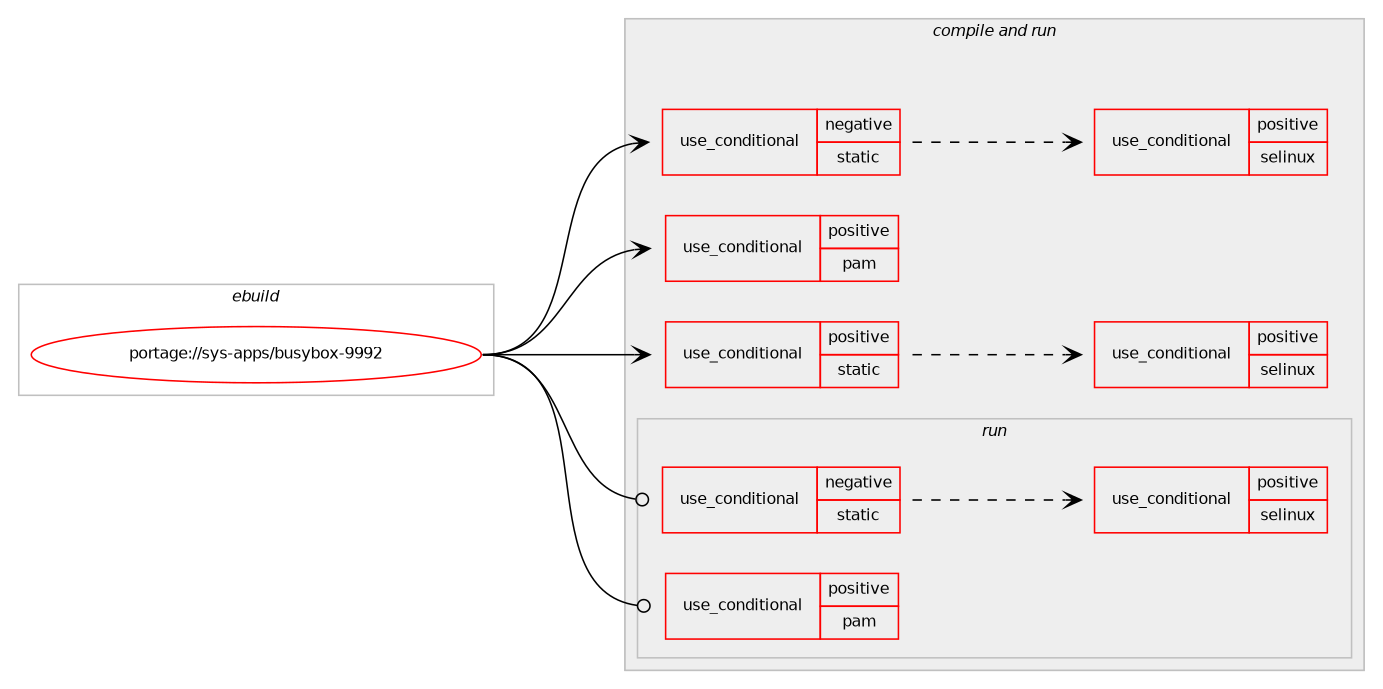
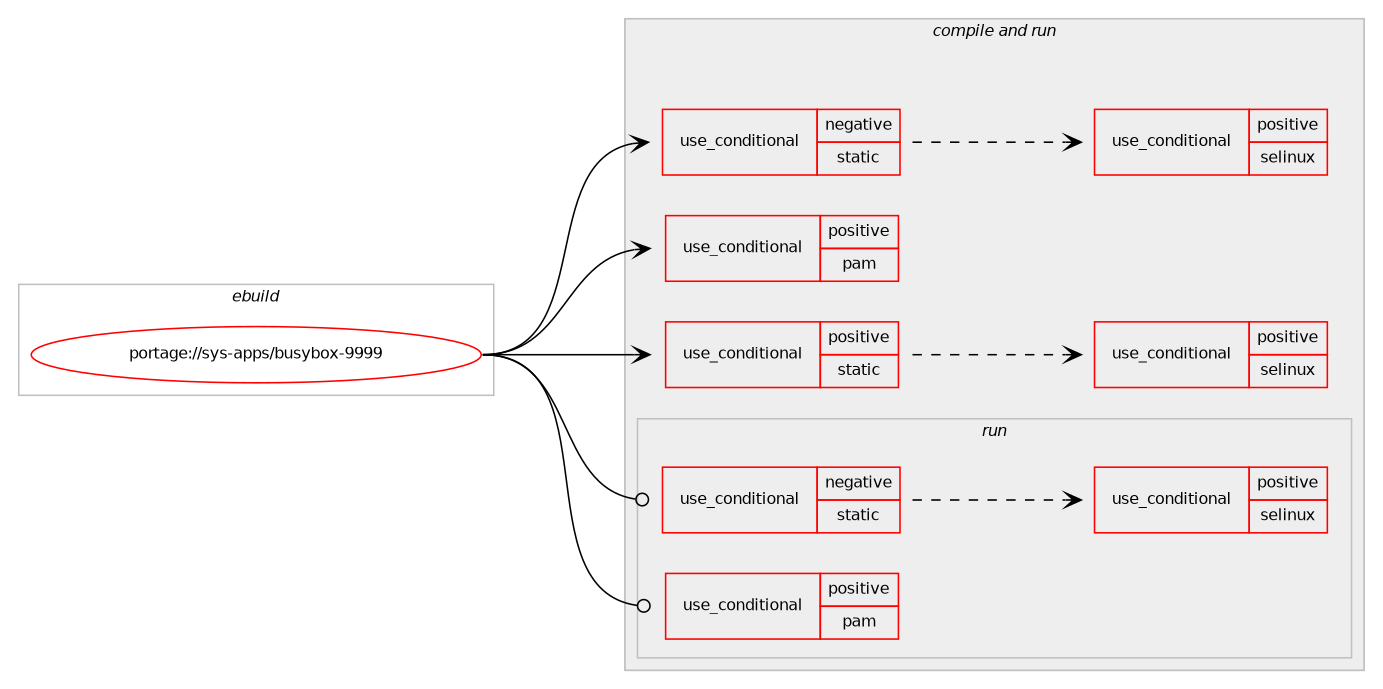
  digraph {
    compound=true
    concentrate=true
    fontname=Helvetica
    fontsize=10
    newrank=true
    rankdir=LR
    ranksep=1.5
    node [color=red fontname=Helvetica fontsize=10 shape=none]
    edge [arrowhead=vee headport=w style=solid tailport=e weight=20]
-   n1 [label="portage://sys-apps/busybox-9992" width=4 shape=""]
+   n1 [label="portage://sys-apps/busybox-9999" width=4 shape=""]
    n2 [label=<<TABLE BORDER="0" CELLBORDER="1" CELLSPACING="0" CELLPADDING="4"><TR><TD ROWSPAN="3" CELLPADDING="10">use_conditional</TD></TR><TR><TD>positive</TD></TR><TR><TD>selinux</TD></TR></TABLE>>]
    n3 [label=<<TABLE BORDER="0" CELLBORDER="1" CELLSPACING="0" CELLPADDING="4"><TR><TD ROWSPAN="3" CELLPADDING="10">use_conditional</TD></TR><TR><TD>negative</TD></TR><TR><TD>static</TD></TR></TABLE>>]
    n4 [label=<<TABLE BORDER="0" CELLBORDER="1" CELLSPACING="0" CELLPADDING="4"><TR><TD ROWSPAN="3" CELLPADDING="10">use_conditional</TD></TR><TR><TD>positive</TD></TR><TR><TD>pam</TD></TR></TABLE>>]
    n5 [label=<<TABLE BORDER="0" CELLBORDER="1" CELLSPACING="0" CELLPADDING="4"><TR><TD ROWSPAN="3" CELLPADDING="10">use_conditional</TD></TR><TR><TD>positive</TD></TR><TR><TD>selinux</TD></TR></TABLE>>]
    n6 [label=<<TABLE BORDER="0" CELLBORDER="1" CELLSPACING="0" CELLPADDING="4"><TR><TD ROWSPAN="3" CELLPADDING="10">use_conditional</TD></TR><TR><TD>positive</TD></TR><TR><TD>static</TD></TR></TABLE>>]
    n7 [label=<<TABLE BORDER="0" CELLBORDER="1" CELLSPACING="0" CELLPADDING="4"><TR><TD ROWSPAN="3" CELLPADDING="10">use_conditional</TD></TR><TR><TD>positive</TD></TR><TR><TD>selinux</TD></TR></TABLE>>]
    n8 [label=<<TABLE BORDER="0" CELLBORDER="1" CELLSPACING="0" CELLPADDING="4"><TR><TD ROWSPAN="3" CELLPADDING="10">use_conditional</TD></TR><TR><TD>negative</TD></TR><TR><TD>static</TD></TR></TABLE>>]
    n9 [label=<<TABLE BORDER="0" CELLBORDER="1" CELLSPACING="0" CELLPADDING="4"><TR><TD ROWSPAN="3" CELLPADDING="10">use_conditional</TD></TR><TR><TD>positive</TD></TR><TR><TD>pam</TD></TR></TABLE>>]
    subgraph cluster_1 {
      color=gray
      label=<<i>ebuild</i>>
      rank=same
      n1
    }
    subgraph cluster_2 {
      color=gray
      label=<<i>dependencies</i>>
      subgraph cluster_3 {
        color=gray
        fillcolor="#eeeeee"
        label=<<i>compile</i>>
        style=filled
        subgraph sub_4 {
          color=gray
          fillcolor="#eeeeee"
          label=<<i>compile</i>>
          style=filled
          n3
          subgraph sub_5 {
            color=gray
            fillcolor="#eeeeee"
            label=<<i>compile</i>>
            style=filled
            n2
          }
        }
        subgraph sub_6 {
          color=gray
          fillcolor="#eeeeee"
          label=<<i>compile</i>>
          style=filled
          n4
        }
        subgraph sub_7 {
          color=gray
          fillcolor="#eeeeee"
          label=<<i>compile</i>>
          style=filled
          n6
          subgraph sub_8 {
            color=gray
            fillcolor="#eeeeee"
            label=<<i>compile</i>>
            style=filled
            n5
          }
        }
      }
      subgraph cluster_9 {
        color=gray
        fillcolor="#eeeeee"
        label=<<i>compile and run</i>>
        style=filled
      }
      subgraph cluster_10 {
        color=gray
        fillcolor="#eeeeee"
        label=<<i>run</i>>
        style=filled
        subgraph sub_11 {
          color=gray
          fillcolor="#eeeeee"
          label=<<i>run</i>>
          style=filled
          n8
          subgraph sub_12 {
            color=gray
            fillcolor="#eeeeee"
            label=<<i>run</i>>
            style=filled
            n7
          }
        }
        subgraph sub_13 {
          color=gray
          fillcolor="#eeeeee"
          label=<<i>run</i>>
          style=filled
          n9
        }
      }
    }
    subgraph cluster_14 {
      color=gray
      label=<<i>candidates</i>>
      rank=same
    }
    n1 -> n3
    n1 -> n4
    n1 -> n6
    n1 -> n8 [arrowhead=odot]
    n1 -> n9 [arrowhead=odot]
    n3 -> n2 [style=dashed]
    n6 -> n5 [style=dashed]
    n8 -> n7 [style=dashed]
  }
